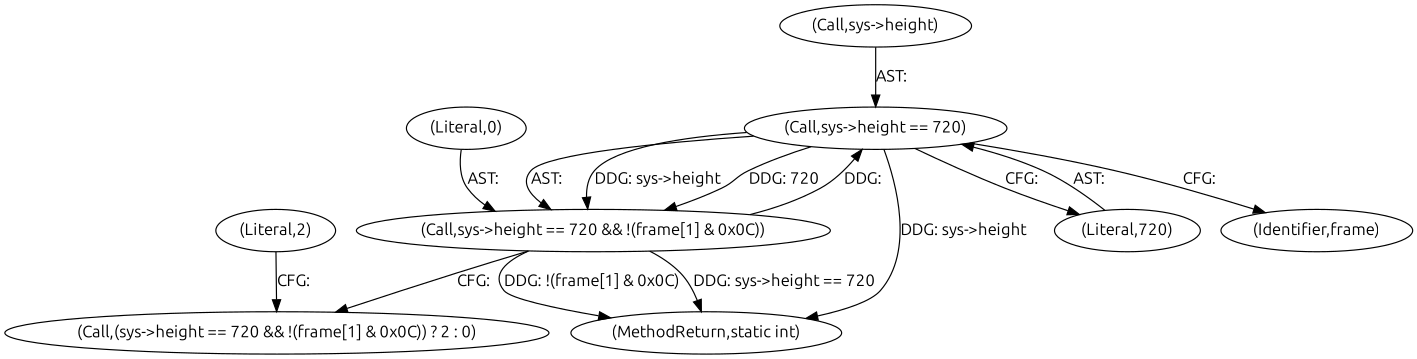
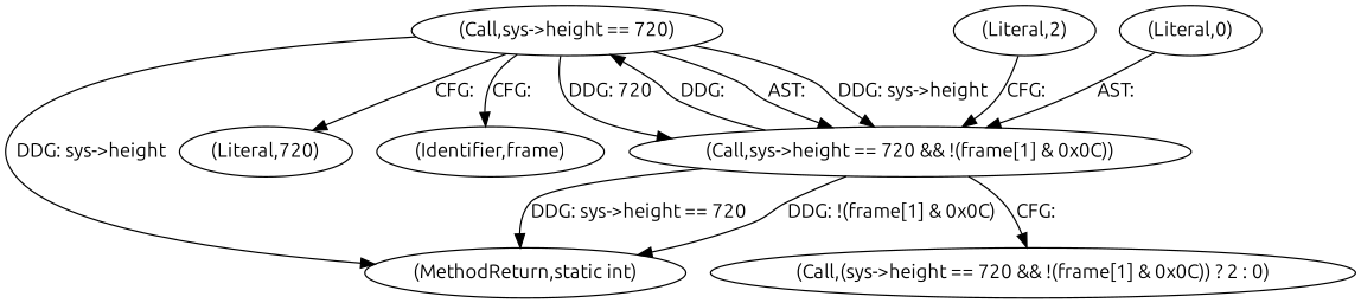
  digraph {
    fontname=Ubuntu
    node [fontname=Ubuntu]
    edge [fontname=Ubuntu]
    n1 [label="(Call,sys->height == 720)"]
    n2 [label="(Call,sys->height == 720 && !(frame[1] & 0x0C))"]
    n3 [label="(MethodReturn,static int)"]
    n4 [label="(Literal,720)"]
    n5 [label="(Identifier,frame)"]
    n6 [label="(Call,(sys->height == 720 && !(frame[1] & 0x0C)) ? 2 : 0)"]
-   n7 [label="(Call,sys->height)"]
    n8 [label="(Literal,2)"]
    n9 [label="(Literal,0)"]
    n1 -> n2 [label="AST: "]
    n1 -> n2 [label="DDG: sys->height"]
    n1 -> n2 [label="DDG: 720"]
    n1 -> n3 [label="DDG: sys->height"]
    n1 -> n4 [label="CFG: "]
    n1 -> n5 [label="CFG: "]
    n2 -> n1 [label="DDG: "]
    n2 -> n3 [label="DDG: !(frame[1] & 0x0C)"]
    n2 -> n3 [label="DDG: sys->height == 720"]
    n2 -> n6 [label="CFG: "]
-   n4 -> n1 [label="AST: "]
-   n7 -> n1 [label="AST: "]
-   n8 -> n6 [label="CFG: "]
+   n8 -> n2 [label="CFG: "]
    n9 -> n2 [label="AST: "]
  }
